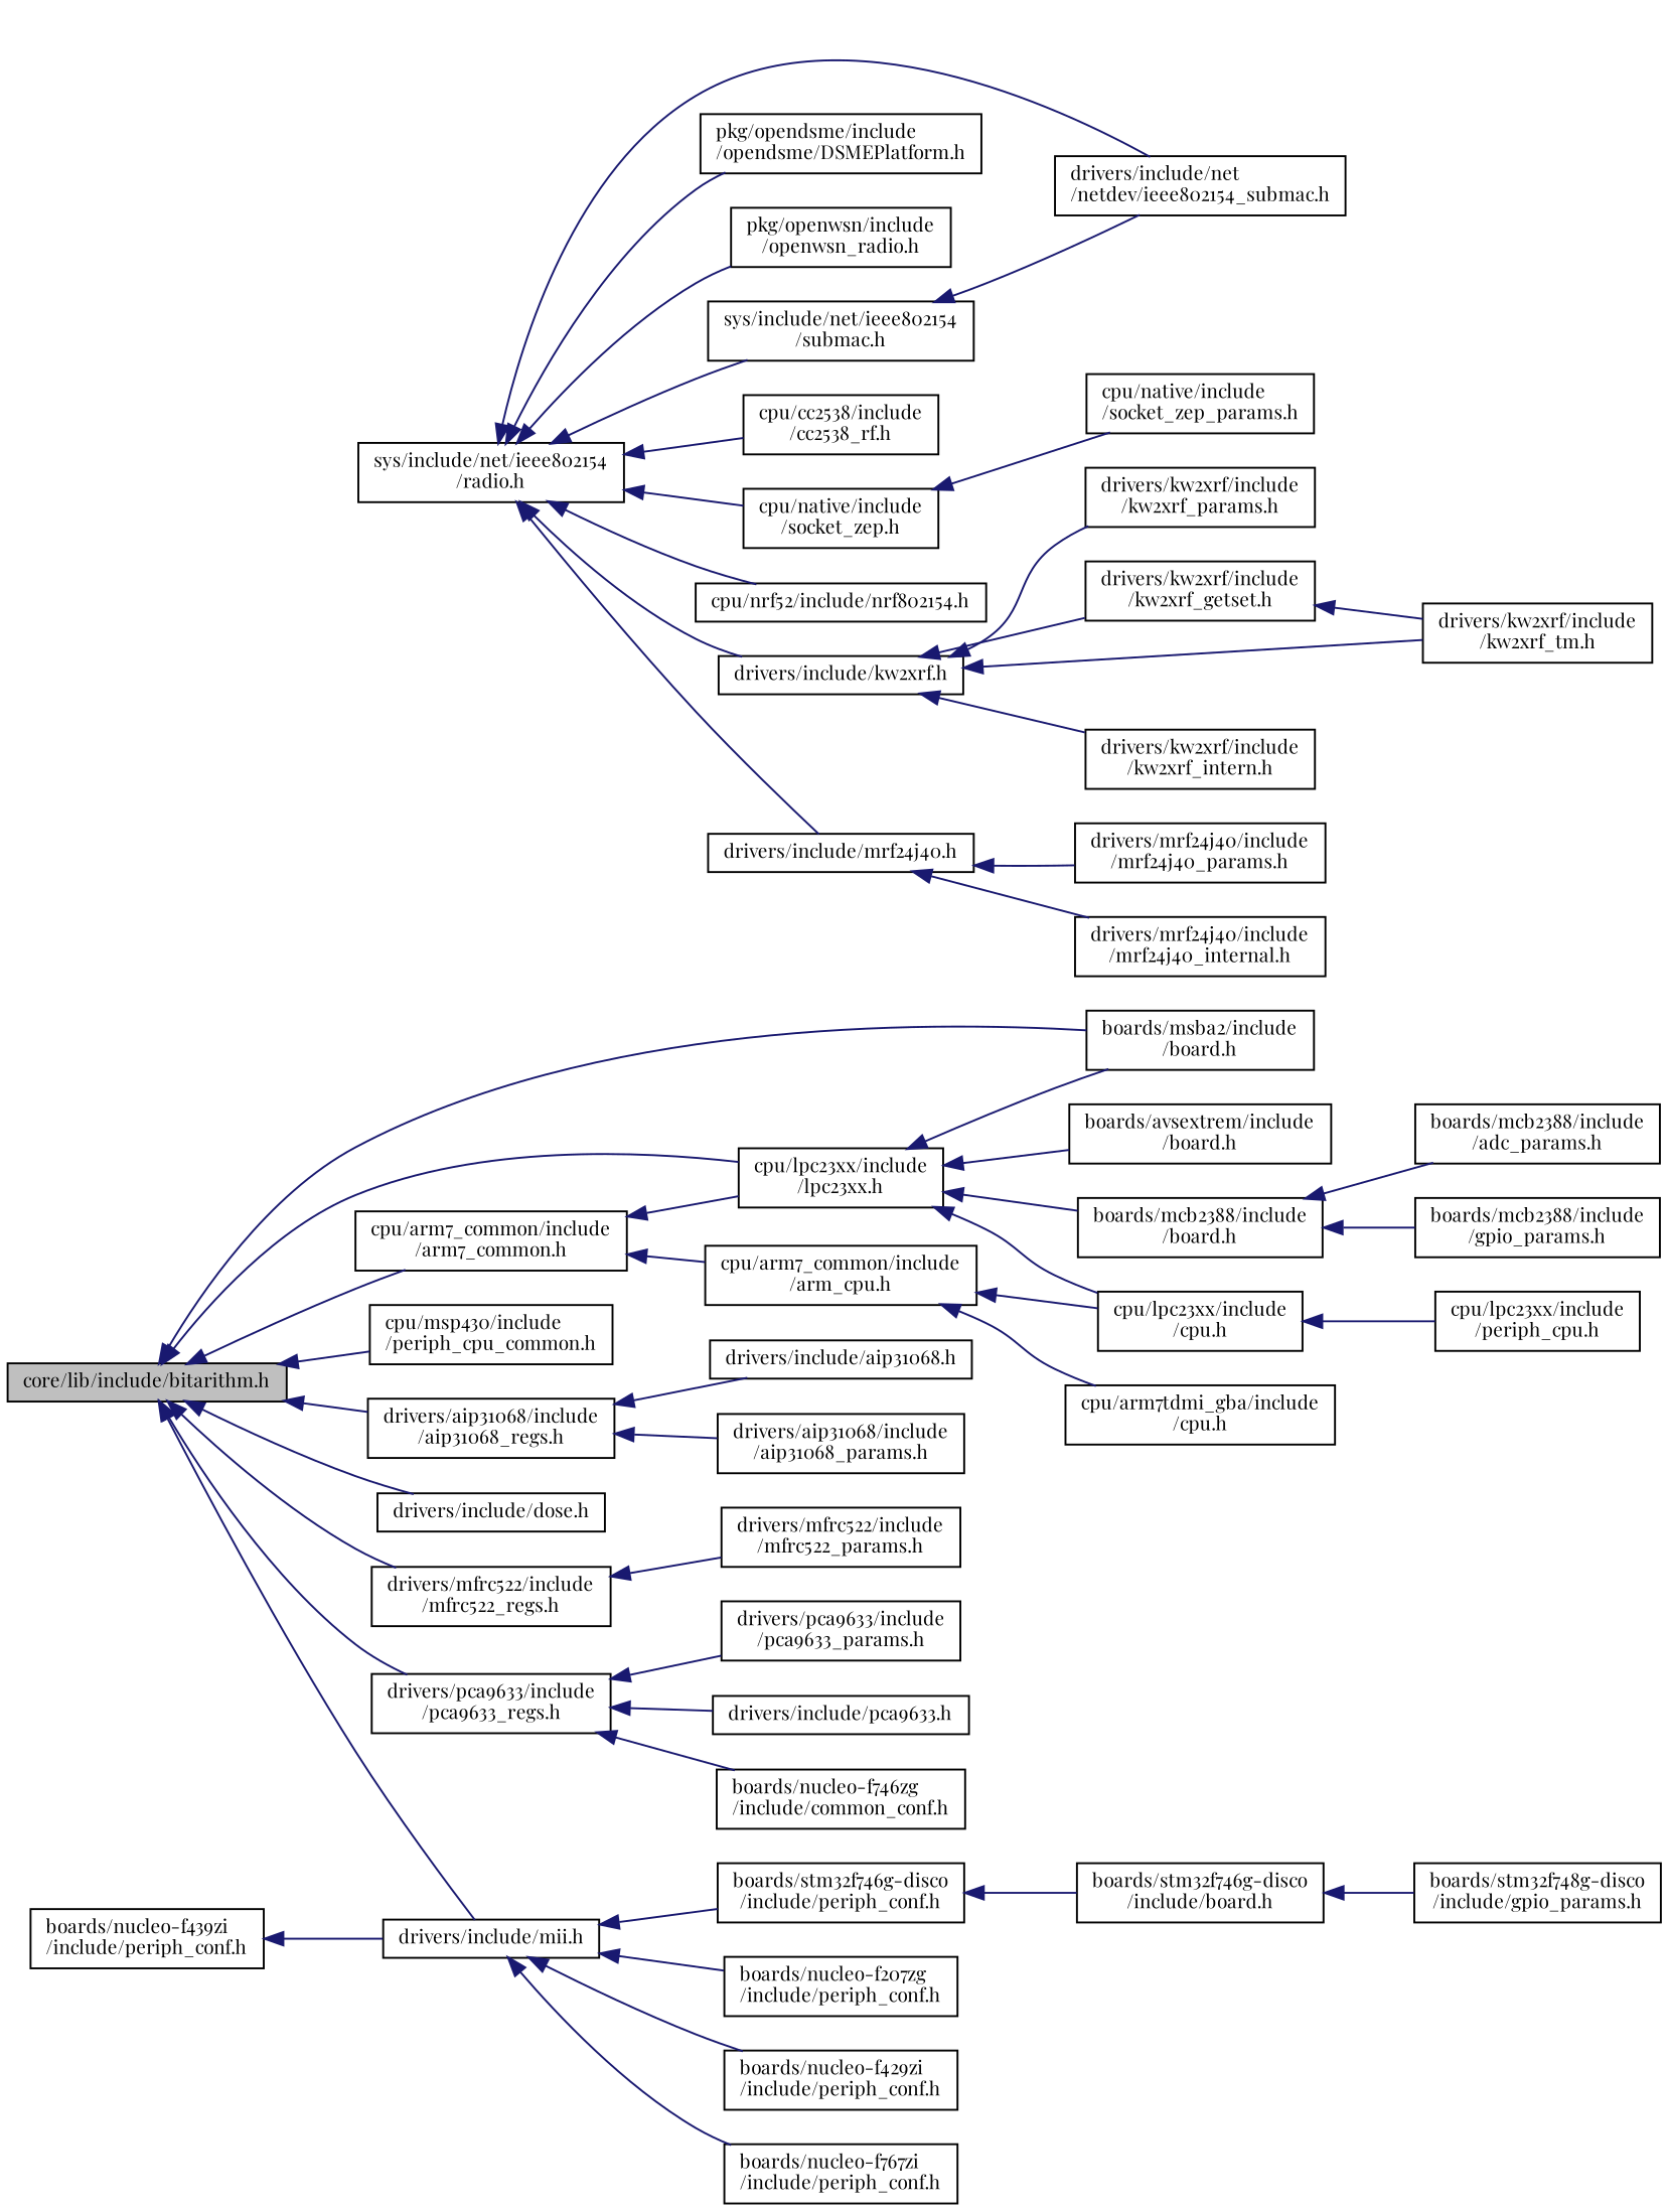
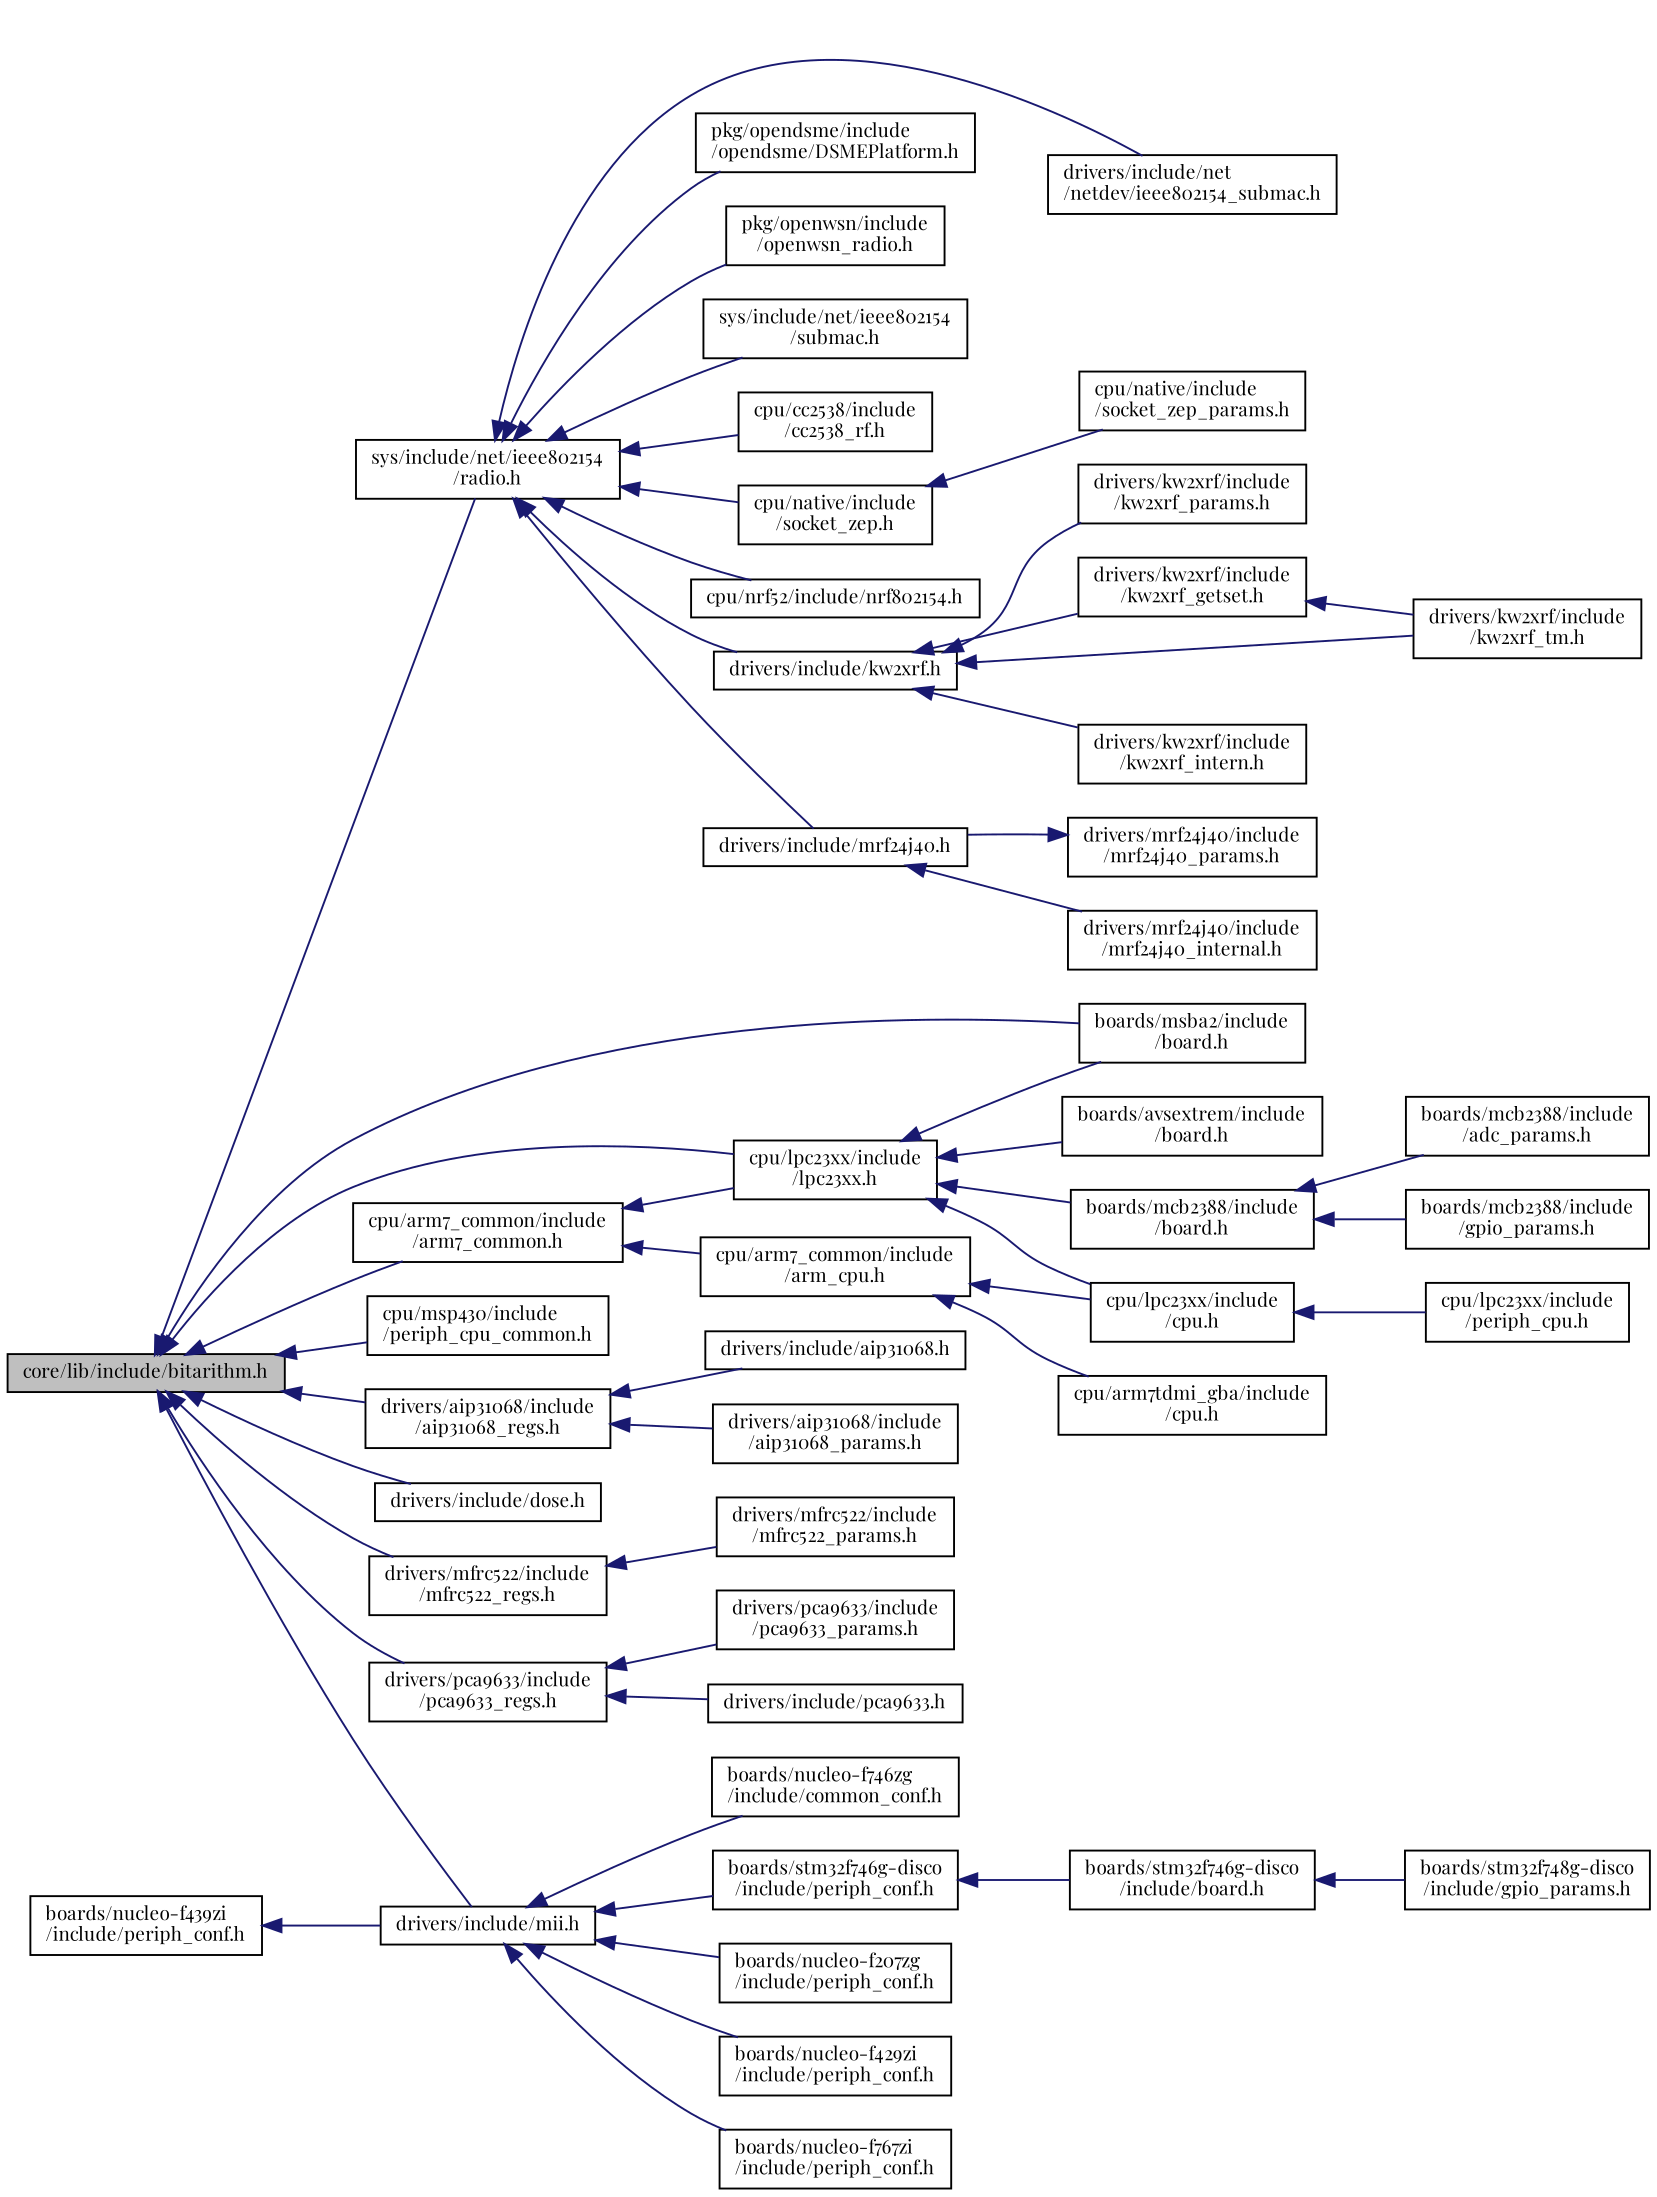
  digraph {
    fontname="Playfair Display"
    rankdir=LR
    node [color=black fillcolor=white fontname="Playfair Display" fontsize=10 shape=record style=filled]
    edge [color=midnightblue dir=back fontname="Playfair Display" fontsize=10 labelfontname=Helvetica labelfontsize=10 style=solid]
    n1 [fillcolor=grey75 fontcolor=black height=0.2 label="core/lib/include/bitarithm.h" width=0.4]
    n2 [height=0.2 label="cpu/arm7_common/include\l/arm7_common.h" width=0.4]
    n3 [height=0.2 label="cpu/lpc23xx/include\l/lpc23xx.h" width=0.4]
    n4 [height=0.2 label="boards/msba2/include\l/board.h" width=0.4]
    n5 [height=0.2 label="cpu/msp430/include\l/periph_cpu_common.h" width=0.4]
    n6 [height=0.2 label="drivers/aip31068/include\l/aip31068_regs.h" width=0.4]
    n7 [height=0.2 label="drivers/include/dose.h" width=0.4]
    n8 [height=0.2 label="drivers/include/mii.h" width=0.4]
    n9 [height=0.2 label="drivers/mfrc522/include\l/mfrc522_regs.h" width=0.4]
    n10 [height=0.2 label="drivers/pca9633/include\l/pca9633_regs.h" width=0.4]
    n11 [height=0.2 label="sys/include/net/ieee802154\l/radio.h" width=0.4]
    n12 [height=0.2 label="cpu/arm7_common/include\l/arm_cpu.h" width=0.4]
    n13 [height=0.2 label="boards/avsextrem/include\l/board.h" width=0.4]
    n14 [height=0.2 label="cpu/lpc23xx/include\l/cpu.h" width=0.4]
    n15 [height=0.2 label="boards/mcb2388/include\l/board.h" width=0.4]
    n16 [height=0.2 label="drivers/aip31068/include\l/aip31068_params.h" width=0.4]
    n17 [height=0.2 label="drivers/include/aip31068.h" width=0.4]
    n18 [height=0.2 label="boards/nucleo-f207zg\l/include/periph_conf.h" width=0.4]
    n19 [height=0.2 label="boards/nucleo-f429zi\l/include/periph_conf.h" width=0.4]
    n20 [height=0.2 label="boards/nucleo-f746zg\l/include/common_conf.h" width=0.4]
    n21 [height=0.2 label="boards/nucleo-f767zi\l/include/periph_conf.h" width=0.4]
    n22 [height=0.2 label="boards/stm32f746g-disco\l/include/periph_conf.h" width=0.4]
    n23 [height=0.2 label="drivers/mfrc522/include\l/mfrc522_params.h" width=0.4]
    n24 [height=0.2 label="drivers/include/pca9633.h" width=0.4]
    n25 [height=0.2 label="drivers/pca9633/include\l/pca9633_params.h" width=0.4]
    n26 [height=0.2 label="cpu/cc2538/include\l/cc2538_rf.h" width=0.4]
    n27 [height=0.2 label="cpu/native/include\l/socket_zep.h" width=0.4]
    n28 [height=0.2 label="cpu/nrf52/include/nrf802154.h" width=0.4]
    n29 [height=0.2 label="drivers/include/kw2xrf.h" width=0.4]
    n30 [height=0.2 label="drivers/include/mrf24j40.h" width=0.4]
    n31 [height=0.2 label="drivers/include/net\l/netdev/ieee802154_submac.h" width=0.4]
    n32 [height=0.2 label="pkg/opendsme/include\l/opendsme/DSMEPlatform.h" width=0.4]
    n33 [height=0.2 label="pkg/openwsn/include\l/openwsn_radio.h" width=0.4]
    n34 [height=0.2 label="sys/include/net/ieee802154\l/submac.h" width=0.4]
    n35 [height=0.2 label="cpu/arm7tdmi_gba/include\l/cpu.h" width=0.4]
    n36 [height=0.2 label="cpu/lpc23xx/include\l/periph_cpu.h" width=0.4]
    n37 [height=0.2 label="boards/mcb2388/include\l/adc_params.h" width=0.4]
    n38 [height=0.2 label="boards/mcb2388/include\l/gpio_params.h" width=0.4]
    n39 [height=0.2 label="boards/nucleo-f439zi\l/include/periph_conf.h" width=0.4]
    n40 [height=0.2 label="boards/stm32f746g-disco\l/include/board.h" width=0.4]
    n41 [height=0.2 label="boards/stm32f748g-disco\l/include/gpio_params.h" width=0.4]
    n42 [height=0.2 label="cpu/native/include\l/socket_zep_params.h" width=0.4]
    n43 [height=0.2 label="drivers/kw2xrf/include\l/kw2xrf_getset.h" width=0.4]
    n44 [height=0.2 label="drivers/kw2xrf/include\l/kw2xrf_tm.h" width=0.4]
    n45 [height=0.2 label="drivers/kw2xrf/include\l/kw2xrf_intern.h" width=0.4]
    n46 [height=0.2 label="drivers/kw2xrf/include\l/kw2xrf_params.h" width=0.4]
    n47 [height=0.2 label="drivers/mrf24j40/include\l/mrf24j40_internal.h" width=0.4]
    n48 [height=0.2 label="drivers/mrf24j40/include\l/mrf24j40_params.h" width=0.4]
    n1 -> n2
    n1 -> n3
    n1 -> n4
    n1 -> n5
    n1 -> n6
    n1 -> n7
    n1 -> n8
    n1 -> n9
    n1 -> n10
+   n1 -> n11
    n2 -> n3
    n2 -> n12
    n3 -> n4
    n3 -> n13
    n3 -> n14
    n3 -> n15
    n6 -> n16
    n6 -> n17
    n8 -> n18
    n8 -> n19
-   n10 -> n20
+   n8 -> n20
    n8 -> n21
    n8 -> n22
    n9 -> n23
    n10 -> n24
    n10 -> n25
    n11 -> n26
    n11 -> n27
    n11 -> n28
    n11 -> n29
    n11 -> n30
    n11 -> n31
    n11 -> n32
    n11 -> n33
    n11 -> n34
    n12 -> n14
    n12 -> n35
    n14 -> n36
    n15 -> n37
    n15 -> n38
    n22 -> n40
    n27 -> n42
    n29 -> n43
    n29 -> n44
    n29 -> n45
    n29 -> n46
    n30 -> n47
-   n30 -> n48
-   n34 -> n31
+   n48 -> n30
    n39 -> n8
    n40 -> n41
    n43 -> n44
  }
